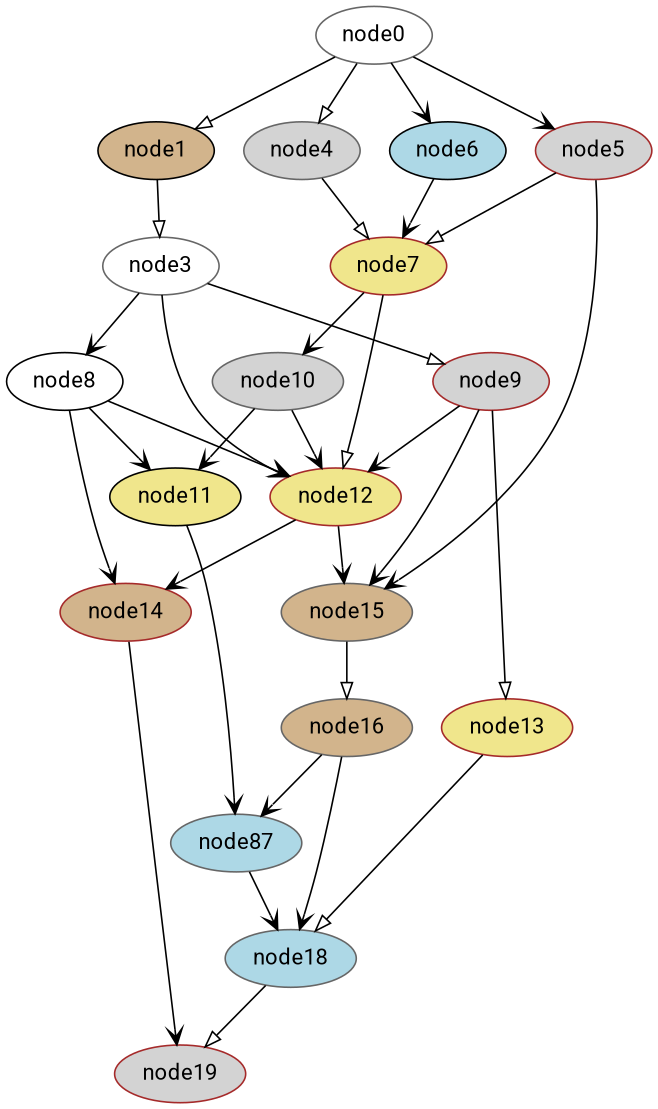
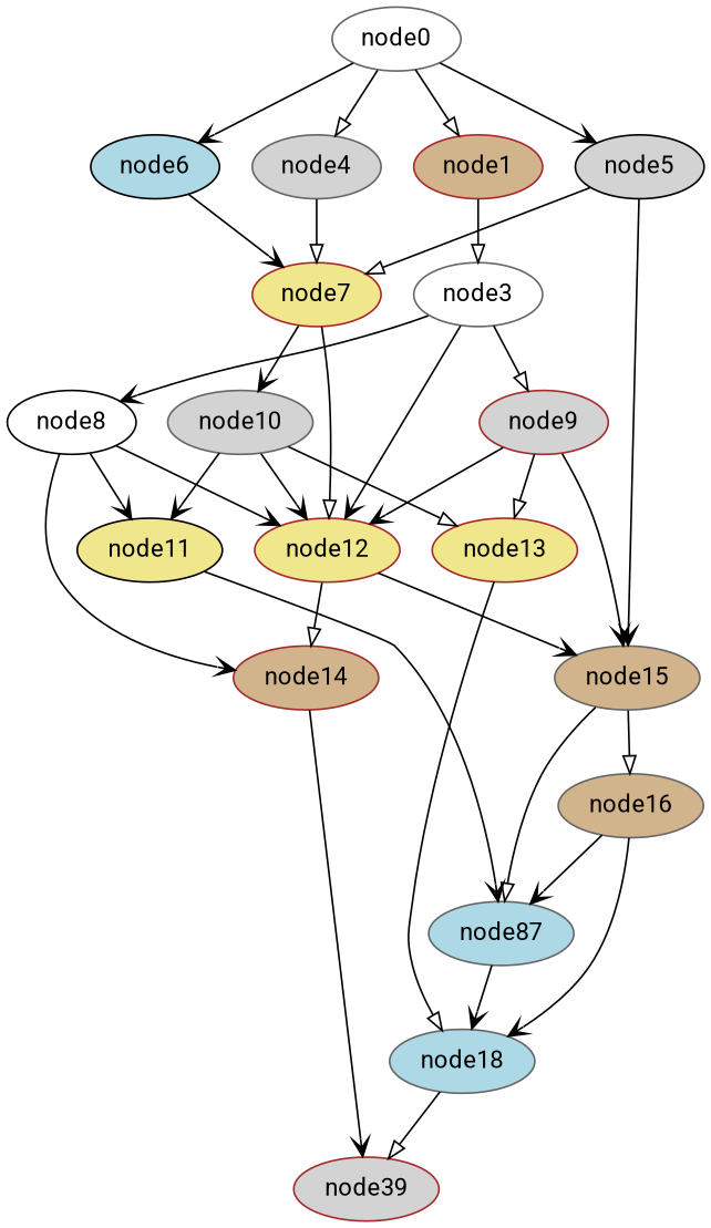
  digraph {
    fontname=Roboto
    node [color=gray40 fillcolor=lightgrey fontname=Roboto style=filled]
    edge [arrowhead=vee fontname=Roboto]
    node18 [fillcolor=lightblue]
-   node19 [color=brown]
+   node19 [color=brown label=node39]
    n3 [fillcolor=lightblue label=node87]
    node16 [fillcolor=tan]
    node15 [fillcolor=tan]
    node14 [color=brown fillcolor=tan]
    node13 [color=brown fillcolor=khaki]
    node12 [color=brown fillcolor=khaki]
    node11 [color=black fillcolor=khaki]
    node10
    node9 [color=brown]
    node8 [color=black fillcolor=white]
    node7 [color=brown fillcolor=khaki]
    node6 [color=black fillcolor=lightblue]
-   node5 [color=brown]
+   node5 [color=black]
    node4
    node3 [fillcolor=white]
-   node1 [color=black fillcolor=tan]
+   node1 [color=brown fillcolor=tan]
    node0 [fillcolor=white]
    node18 -> node19 [arrowhead=onormal]
    n3 -> node18
    node16 -> node18
    node16 -> n3
+   node15 -> n3 [arrowhead=onormal]
    node15 -> node16 [arrowhead=onormal]
    node14 -> node19
    node13 -> node18 [arrowhead=onormal]
    node12 -> node15
-   node12 -> node14
+   node12 -> node14 [arrowhead=onormal]
    node11 -> n3
+   node10 -> node13 [arrowhead=onormal]
    node10 -> node12
    node10 -> node11
    node9 -> node15
    node9 -> node13 [arrowhead=onormal]
    node9 -> node12
    node8 -> node14
    node8 -> node12
    node8 -> node11
    node7 -> node12 [arrowhead=onormal]
    node7 -> node10
    node6 -> node7
    node5 -> node15
    node5 -> node7 [arrowhead=onormal]
    node4 -> node7 [arrowhead=onormal]
    node3 -> node12
    node3 -> node9 [arrowhead=onormal]
    node3 -> node8
    node1 -> node3 [arrowhead=onormal]
    node0 -> node6
    node0 -> node5
    node0 -> node4 [arrowhead=onormal]
    node0 -> node1 [arrowhead=onormal]
  }
